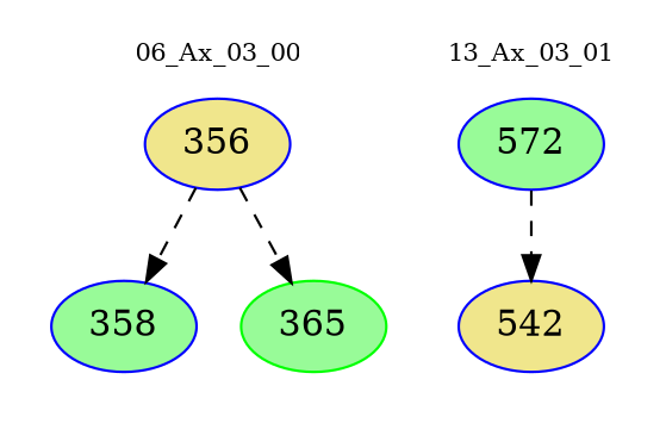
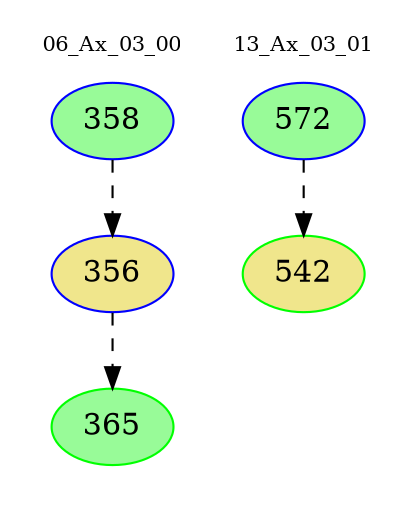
  digraph {
    node [color=blue fillcolor=palegreen style=filled]
    edge [color=black style=dashed]
    n1 [fillcolor=khaki label=356]
    n2 [label=358]
    n3 [color=green label=365]
    n4 [label=572]
-   n5 [fillcolor=khaki label=542]
+   n5 [color=green fillcolor=khaki label=542]
    subgraph cluster_1 {
      color=white
      fontsize=10
      label="06_Ax_03_00"
      n1
      n2
      n3
    }
    subgraph cluster_2 {
      color=white
      fontsize=10
      label="13_Ax_03_01"
      n4
      n5
    }
-   n1 -> n2
+   n2 -> n1
    n1 -> n3
    n4 -> n5
  }
